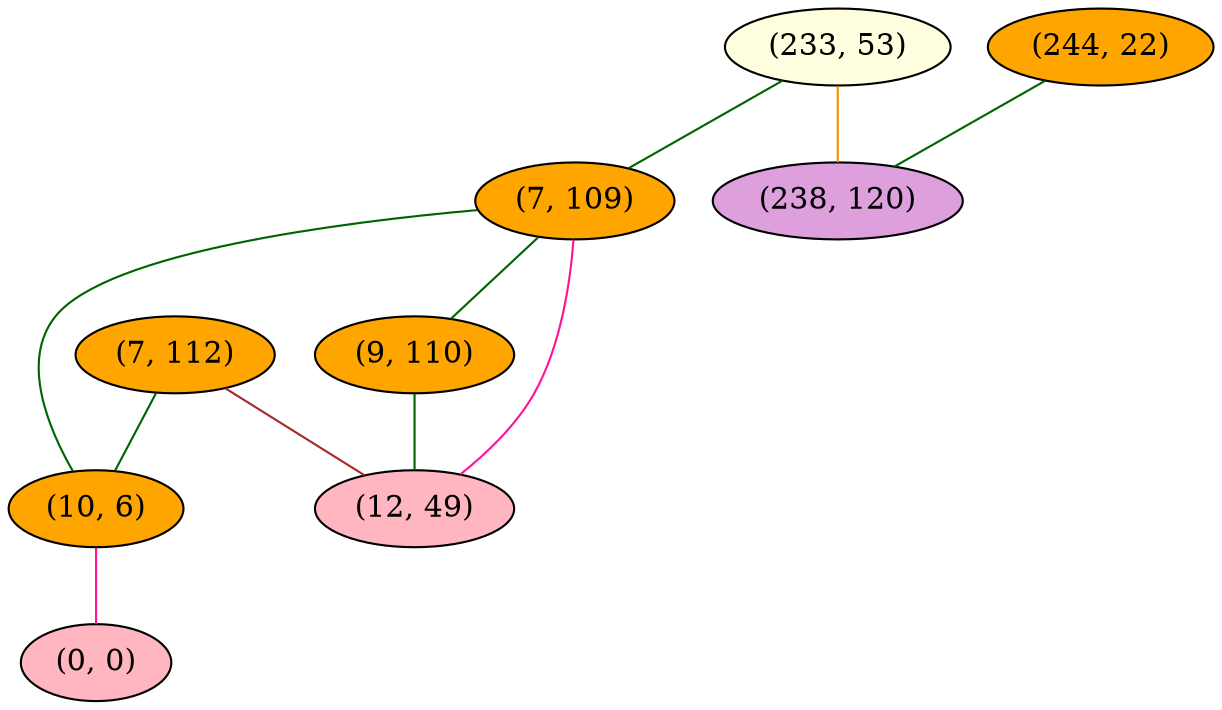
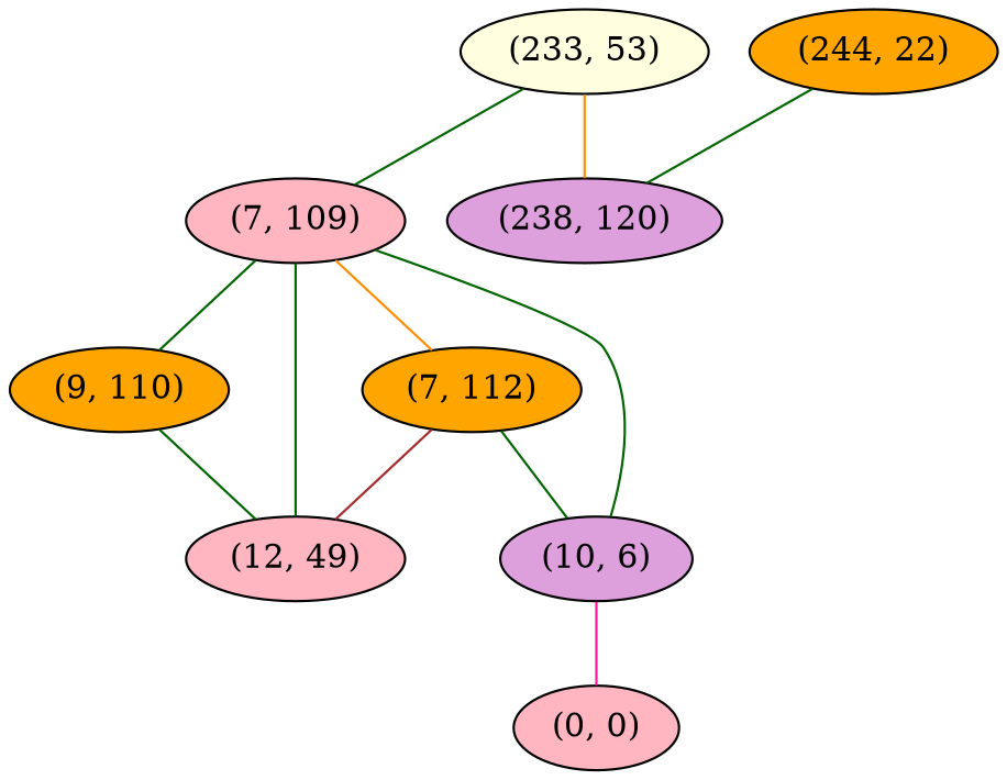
  graph {
    node [fillcolor=lightpink style=filled]
    edge [color=darkgreen weight=1]
-   "(7, 109)" [fillcolor=orange]
+   "(7, 109)"
    "(9, 110)" [fillcolor=orange]
-   "(10, 6)" [fillcolor=orange]
+   "(10, 6)" [fillcolor=plum]
    "(7, 112)" [fillcolor=orange]
    "(12, 49)"
    "(0, 0)"
    "(238, 120)" [fillcolor=plum]
    "(244, 22)" [fillcolor=orange]
    "(233, 53)" [fillcolor=lightyellow]
    "(7, 109)" -- "(9, 110)"
    "(7, 109)" -- "(10, 6)"
-   "(7, 109)" -- "(12, 49)" [color=deeppink weight=3]
+   "(7, 109)" -- "(7, 112)" [color=darkorange]
+   "(7, 109)" -- "(12, 49)" [weight=3]
    "(9, 110)" -- "(12, 49)" [weight=3]
    "(10, 6)" -- "(0, 0)" [color=deeppink weight=4]
    "(7, 112)" -- "(10, 6)"
    "(7, 112)" -- "(12, 49)" [color=brown weight=3]
    "(244, 22)" -- "(238, 120)"
    "(233, 53)" -- "(7, 109)"
    "(233, 53)" -- "(238, 120)" [color=darkorange weight=3]
  }
